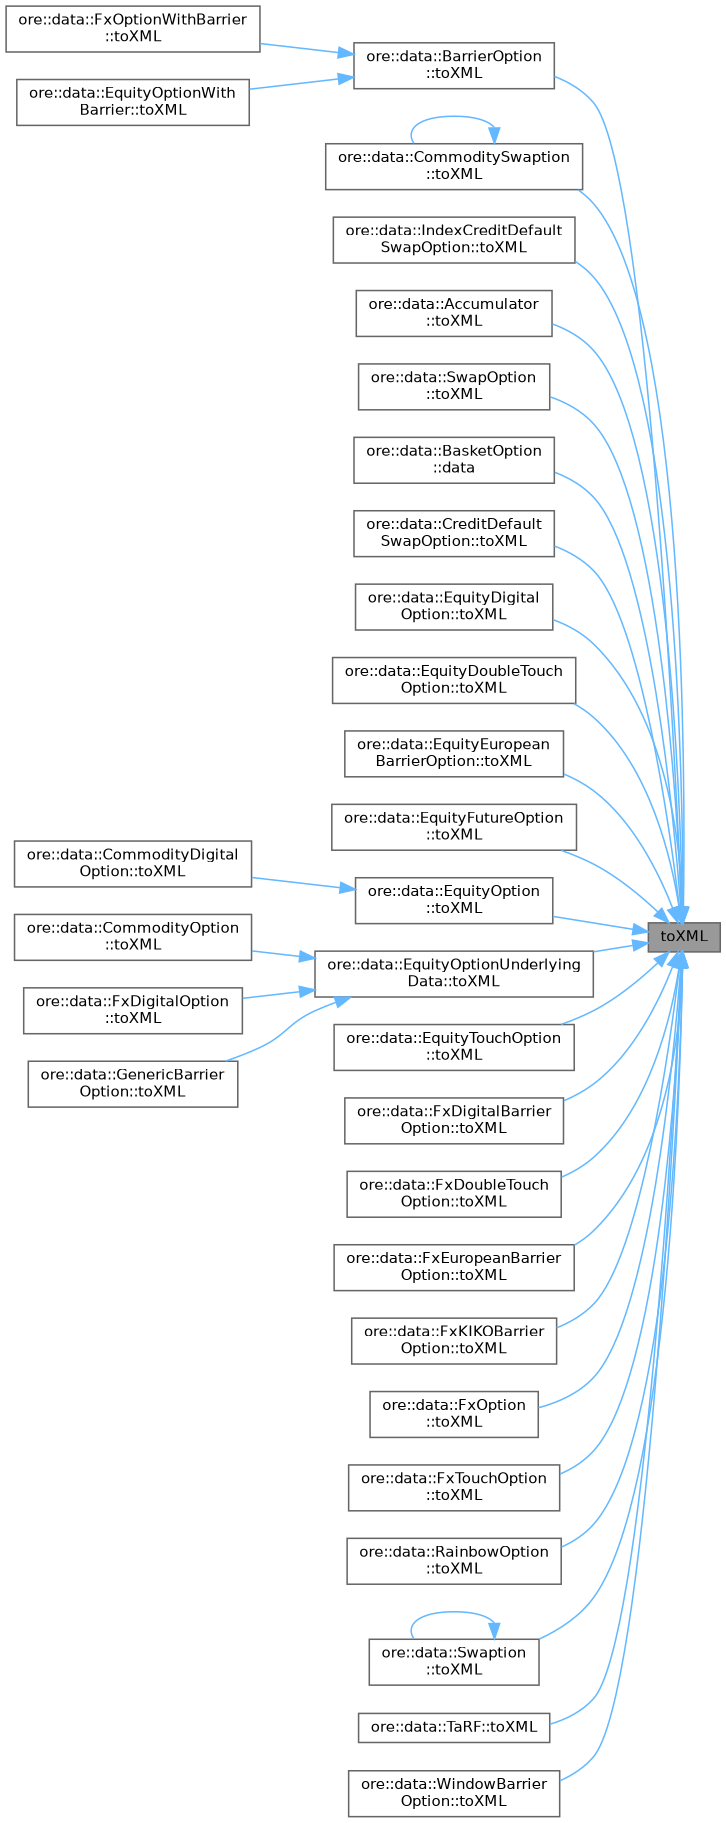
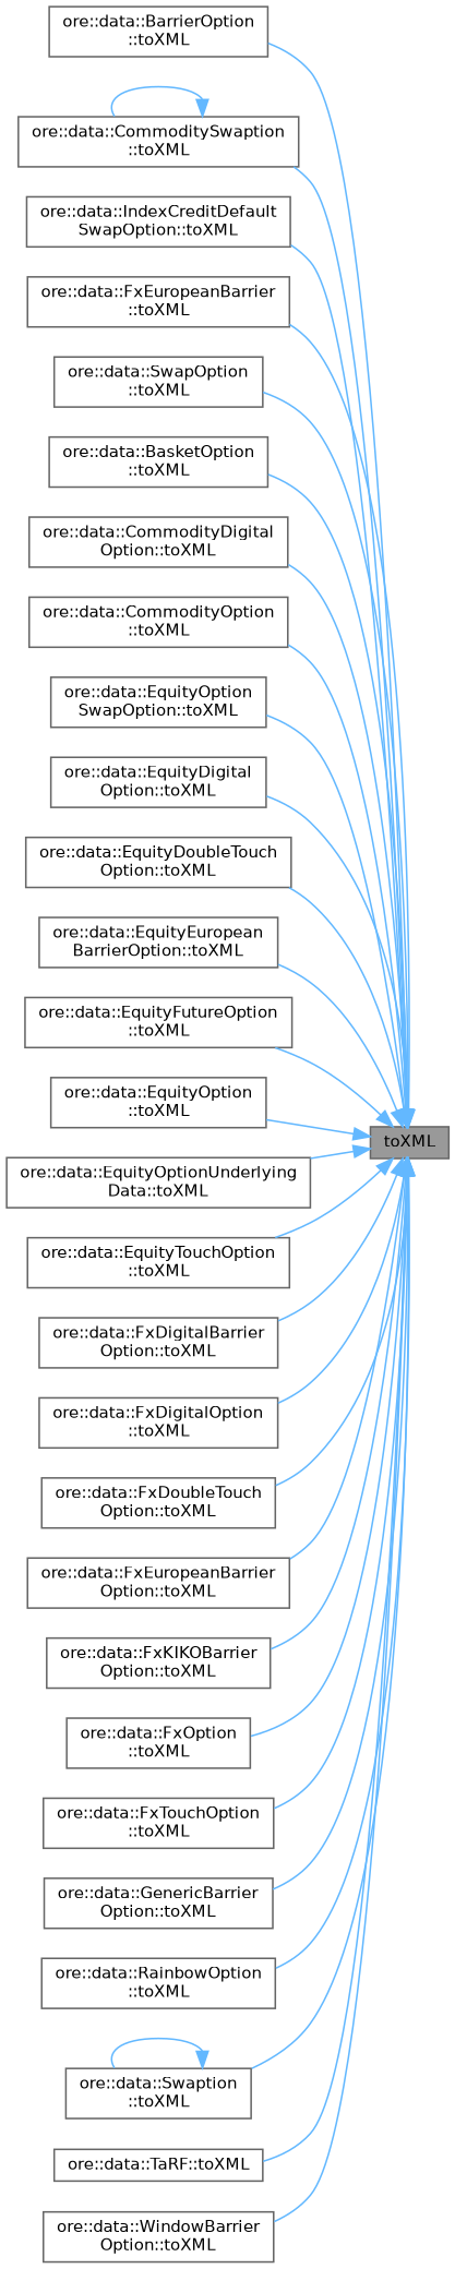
  digraph {
    rankdir=RL
    node [color=grey40 fillcolor=white fontname=Helvetica fontsize=10 shape=box style=filled]
    edge [color=steelblue1 dir=back fontname=Helvetica fontsize=10 labelfontname=Helvetica labelfontsize=10 style=solid]
    n1 [color=gray40 fillcolor=grey60 fontcolor=black height=0.2 label=toXML width=0.4]
    n2 [height=0.2 label="ore::data::BarrierOption\l::toXML" width=0.4]
    n3 [height=0.2 label="ore::data::CommoditySwaption\l::toXML" width=0.4]
    n4 [height=0.2 label="ore::data::IndexCreditDefault\lSwapOption::toXML" width=0.4]
-   n5 [height=0.2 label="ore::data::Accumulator\l::toXML" width=0.4]
+   n5 [height=0.2 label="ore::data::FxEuropeanBarrier\l::toXML" width=0.4]
    n6 [height=0.2 label="ore::data::SwapOption\l::toXML" width=0.4]
-   n7 [height=0.2 label="ore::data::BasketOption\l::data" width=0.4]
+   n7 [height=0.2 label="ore::data::BasketOption\l::toXML" width=0.4]
    n8 [height=0.2 label="ore::data::CommodityDigital\lOption::toXML" width=0.4]
    n9 [height=0.2 label="ore::data::CommodityOption\l::toXML" width=0.4]
-   n10 [height=0.2 label="ore::data::CreditDefault\lSwapOption::toXML" width=0.4]
+   n10 [height=0.2 label="ore::data::EquityOption\lSwapOption::toXML" width=0.4]
    n11 [height=0.2 label="ore::data::EquityDigital\lOption::toXML" width=0.4]
    n12 [height=0.2 label="ore::data::EquityDoubleTouch\lOption::toXML" width=0.4]
    n13 [height=0.2 label="ore::data::EquityEuropean\lBarrierOption::toXML" width=0.4]
    n14 [height=0.2 label="ore::data::EquityFutureOption\l::toXML" width=0.4]
    n15 [height=0.2 label="ore::data::EquityOption\l::toXML" width=0.4]
    n16 [height=0.2 label="ore::data::EquityOptionUnderlying\lData::toXML" width=0.4]
    n17 [height=0.2 label="ore::data::EquityTouchOption\l::toXML" width=0.4]
    n18 [height=0.2 label="ore::data::FxDigitalBarrier\lOption::toXML" width=0.4]
    n19 [height=0.2 label="ore::data::FxDigitalOption\l::toXML" width=0.4]
    n20 [height=0.2 label="ore::data::FxDoubleTouch\lOption::toXML" width=0.4]
    n21 [height=0.2 label="ore::data::FxEuropeanBarrier\lOption::toXML" width=0.4]
    n22 [height=0.2 label="ore::data::FxKIKOBarrier\lOption::toXML" width=0.4]
    n23 [height=0.2 label="ore::data::FxOption\l::toXML" width=0.4]
    n24 [height=0.2 label="ore::data::FxTouchOption\l::toXML" width=0.4]
    n25 [height=0.2 label="ore::data::GenericBarrier\lOption::toXML" width=0.4]
    n26 [height=0.2 label="ore::data::RainbowOption\l::toXML" width=0.4]
    n27 [height=0.2 label="ore::data::Swaption\l::toXML" width=0.4]
    n28 [height=0.2 label="ore::data::TaRF::toXML" width=0.4]
    n29 [height=0.2 label="ore::data::WindowBarrier\lOption::toXML" width=0.4]
-   n30 [height=0.2 label="ore::data::FxOptionWithBarrier\l::toXML" width=0.4]
-   n31 [height=0.2 label="ore::data::EquityOptionWith\lBarrier::toXML" width=0.4]
    n1 -> n2
    n1 -> n3
    n1 -> n4
    n1 -> n5
    n1 -> n6
    n1 -> n7
-   n15 -> n8
-   n16 -> n9
+   n1 -> n8
+   n1 -> n9
    n1 -> n10
    n1 -> n11
    n1 -> n12
    n1 -> n13
    n1 -> n14
    n1 -> n15
    n1 -> n16
    n1 -> n17
    n1 -> n18
-   n16 -> n19
+   n1 -> n19
    n1 -> n20
    n1 -> n21
    n1 -> n22
    n1 -> n23
    n1 -> n24
-   n16 -> n25
+   n1 -> n25
    n1 -> n26
    n1 -> n27
    n1 -> n28
    n1 -> n29
-   n2 -> n30
-   n2 -> n31
    n3 -> n3
    n27 -> n27
  }
